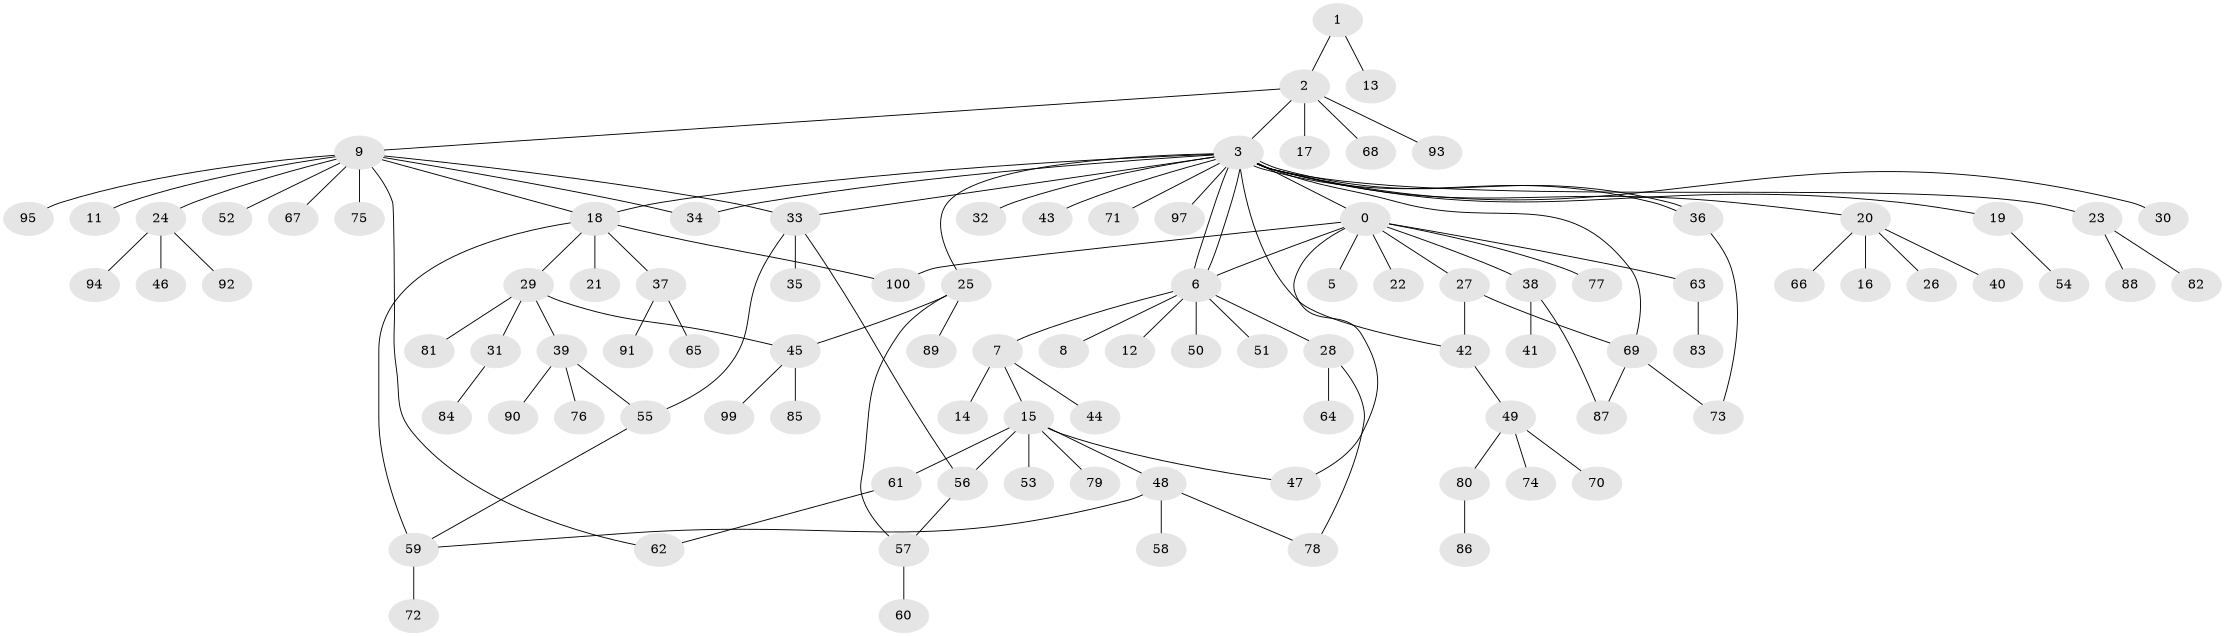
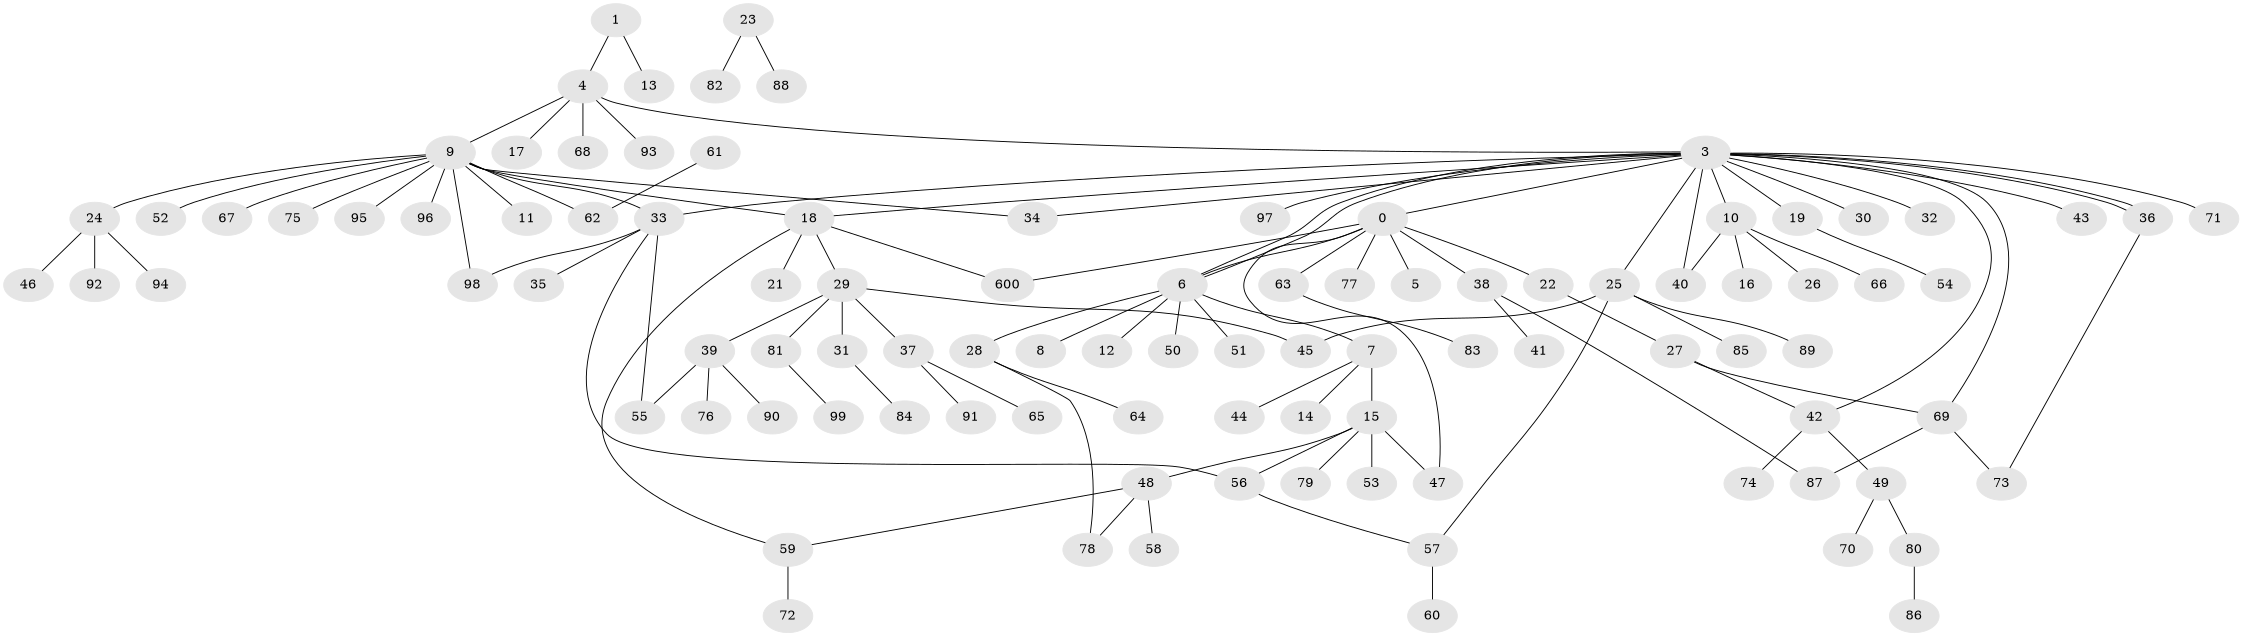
  graph {
    node [color=gray90 style=filled]
    1
-   2
+   2 [label=4]
    13
    3
    9
    17
    68
    93
    n9 [label=0]
    6
-   10 [label=20]
+   10
    18
    19
    23
    25
    30
    32
    33
    34
    36
    42
    43
    69
    71
    97
    11
    24
    52
    62
    67
    75
    95
+   96
+   98
    5
    22
    27
    38
    47
    63
    77
-   100
+   100 [label=600]
    7
    8
    12
    28
    50
    51
    16
    26
    40
    66
    21
    29
    59
    54
    82
    88
    45
    57
    85
    89
    56
    35
    55
    73
    49
    74
    87
    41
    83
    14
    15
    44
    64
    78
    48
    53
    61
    79
    46
    92
    94
    58
    31
    37
    39
    81
    72
    99
    60
    84
    65
    91
    76
    90
    70
    80
    86
    1 -- 2
    1 -- 13
    2 -- 3
    2 -- 9
    2 -- 17
    2 -- 68
    2 -- 93
    3 -- n9
    3 -- 6
    3 -- 6
    3 -- 10
    3 -- 18
    3 -- 19
-   3 -- 23
+   3 -- 40
    3 -- 25
    3 -- 30
    3 -- 32
    3 -- 33
    3 -- 34
    3 -- 36
    3 -- 36
    3 -- 42
    3 -- 43
    3 -- 69
    3 -- 71
    3 -- 97
    9 -- 18
    9 -- 33
    9 -- 34
    9 -- 11
    9 -- 24
    9 -- 52
    9 -- 62
    9 -- 67
    9 -- 75
    9 -- 95
+   9 -- 96
+   9 -- 98
    n9 -- 6
    n9 -- 5
    n9 -- 22
-   n9 -- 27
+   22 -- 27
    n9 -- 38
    n9 -- 47
    n9 -- 63
    n9 -- 77
    n9 -- 100
    6 -- 7
    6 -- 8
    6 -- 12
    6 -- 28
    6 -- 50
    6 -- 51
    10 -- 16
    10 -- 26
    10 -- 40
    10 -- 66
    18 -- 100
    18 -- 21
    18 -- 29
    18 -- 59
    19 -- 54
    23 -- 82
    23 -- 88
    25 -- 45
    25 -- 57
-   45 -- 85
+   25 -- 85
    25 -- 89
+   33 -- 98
    33 -- 56
    33 -- 35
    33 -- 55
    36 -- 73
    42 -- 49
-   49 -- 74
+   42 -- 74
    69 -- 73
    69 -- 87
    24 -- 46
    24 -- 92
    24 -- 94
    27 -- 42
    27 -- 69
    38 -- 87
    38 -- 41
    63 -- 83
    7 -- 14
    7 -- 15
    7 -- 44
    28 -- 64
    28 -- 78
    29 -- 45
    29 -- 31
-   18 -- 37
+   29 -- 37
    29 -- 39
    29 -- 81
    59 -- 72
-   45 -- 99
+   81 -- 99
    57 -- 60
    56 -- 57
-   55 -- 59
    49 -- 70
    49 -- 80
    15 -- 47
    15 -- 56
    15 -- 48
    15 -- 53
-   15 -- 61
    15 -- 79
    48 -- 59
    48 -- 78
    48 -- 58
    61 -- 62
    31 -- 84
    37 -- 65
    37 -- 91
    39 -- 55
    39 -- 76
    39 -- 90
    80 -- 86
  }
